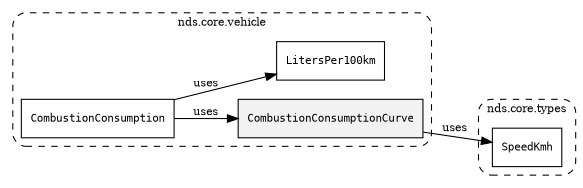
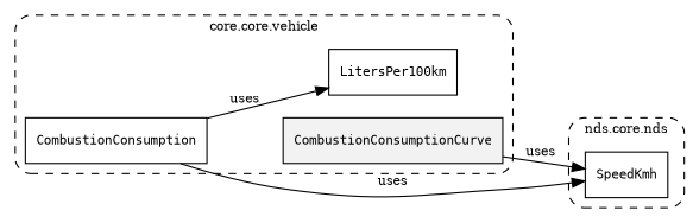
  digraph {
    fontsize=10
    rankdir=LR
    node [fontsize=10 shape=box]
    edge [fontsize=10]
    n1 [fillcolor="#0000000D" label=<<font face="monospace"><table align="center" border="0" cellspacing="0" cellpadding="0"><tr><td href="../../../content/packages/nds.core.vehicle.html#Structure-CombustionConsumptionCurve" title="Structure defined in nds.core.vehicle">CombustionConsumptionCurve</td></tr></table></font>> style=filled]
    n2 [label=<<font face="monospace"><table align="center" border="0" cellspacing="0" cellpadding="0"><tr><td href="../../../content/packages/nds.core.vehicle.html#Subtype-LitersPer100km" title="Subtype defined in nds.core.vehicle">LitersPer100km</td></tr></table></font>>]
    n3 [label=<<font face="monospace"><table align="center" border="0" cellspacing="0" cellpadding="0"><tr><td href="../../../content/packages/nds.core.vehicle.html#Structure-CombustionConsumption" title="Structure defined in nds.core.vehicle">CombustionConsumption</td></tr></table></font>>]
    n4 [label=<<font face="monospace"><table align="center" border="0" cellspacing="0" cellpadding="0"><tr><td href="../../../content/packages/nds.core.types.html#Subtype-SpeedKmh" title="Subtype defined in nds.core.types">SpeedKmh</td></tr></table></font>>]
    subgraph cluster_1 {
-     label="nds.core.vehicle"
+     label="core.core.vehicle"
      style="dashed, rounded"
      n1
      n2
      n3
    }
    subgraph cluster_2 {
-     label="nds.core.types"
+     label="nds.core.nds"
      style="dashed, rounded"
      n4
    }
    n1 -> n4 [label=uses]
-   n3 -> n1 [label=uses]
+   n3 -> n4 [label=uses]
    n3 -> n2 [label=uses]
  }
